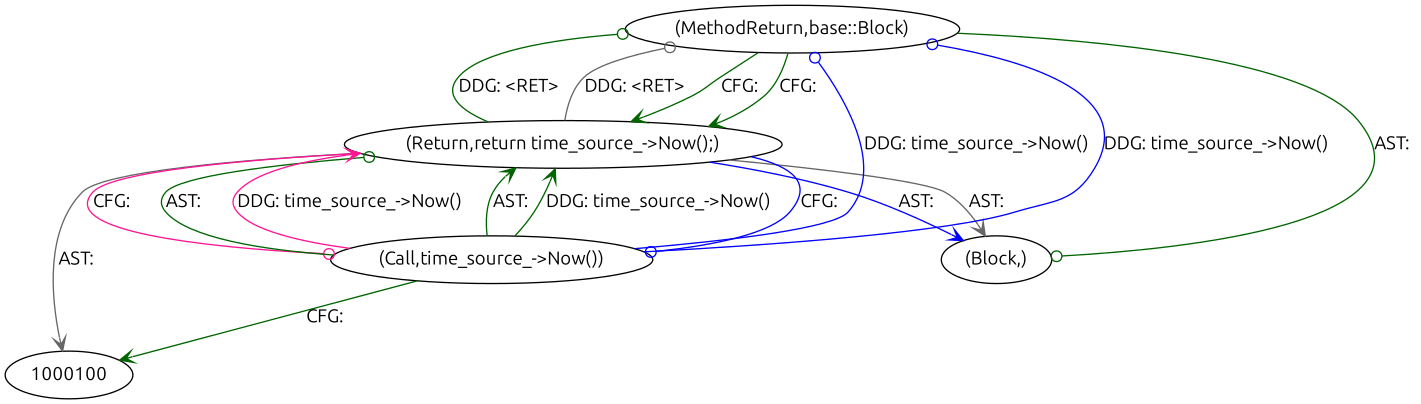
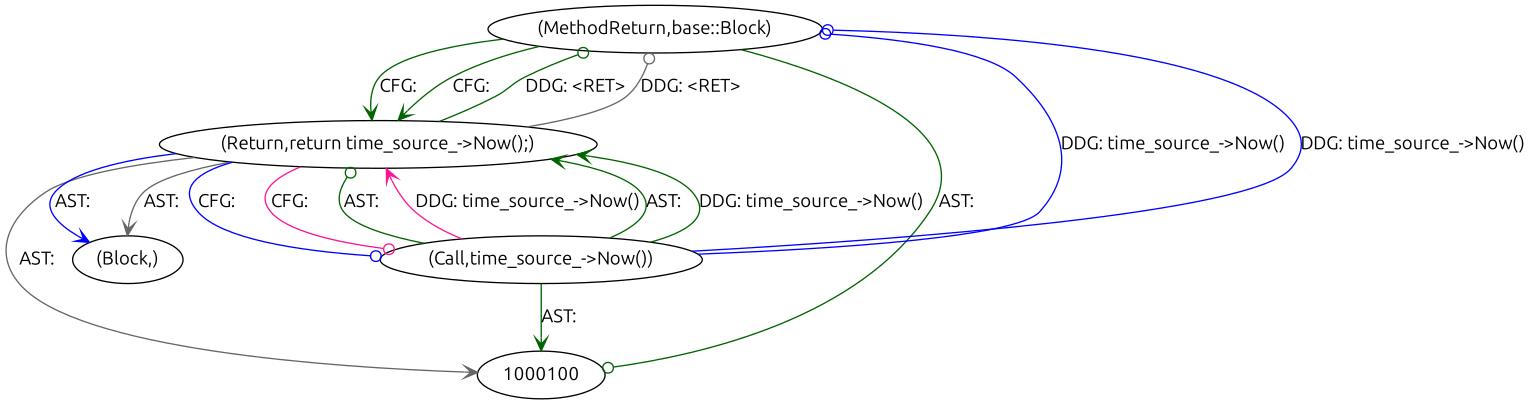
  digraph {
    fontname=Ubuntu
    node [fontname=Ubuntu]
    edge [arrowhead=vee color=darkgreen fontname=Ubuntu]
    n1 [label="(MethodReturn,base::Block)"]
    n2 [label="(Return,return time_source_->Now();)"]
    1000100
    n4 [label="(Block,)"]
    n5 [label="(Call,time_source_->Now())"]
    n1 -> n2 [label="CFG: "]
    n1 -> n2 [label="CFG: "]
-   n1 -> n4 [arrowhead=odot label="AST: "]
+   n1 -> 1000100 [arrowhead=odot label="AST: "]
    n2 -> n1 [arrowhead=odot label="DDG: <RET>"]
    n2 -> n1 [arrowhead=odot color=gray40 label="DDG: <RET>"]
    n2 -> 1000100 [color=gray40 label="AST: "]
    n2 -> n4 [color=blue label="AST: "]
    n2 -> n4 [color=gray40 label="AST: "]
    n2 -> n5 [arrowhead=odot color=blue label="CFG: "]
    n2 -> n5 [arrowhead=odot color=deeppink label="CFG: "]
    n5 -> n1 [arrowhead=odot color=blue label="DDG: time_source_->Now()"]
    n5 -> n1 [arrowhead=odot color=blue label="DDG: time_source_->Now()"]
    n5 -> n2 [arrowhead=odot label="AST: "]
    n5 -> n2 [color=deeppink label="DDG: time_source_->Now()"]
    n5 -> n2 [label="AST: "]
    n5 -> n2 [label="DDG: time_source_->Now()"]
-   n5 -> 1000100 [label="CFG: "]
+   n5 -> 1000100 [label="AST: "]
  }
